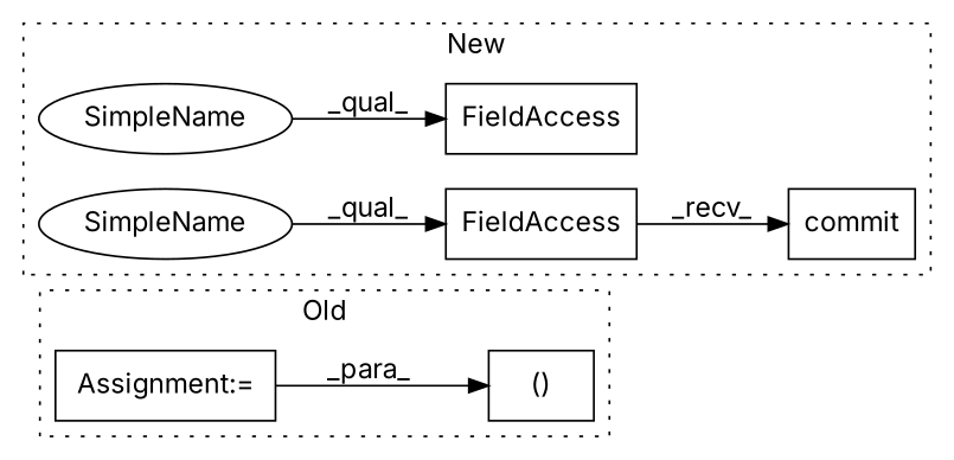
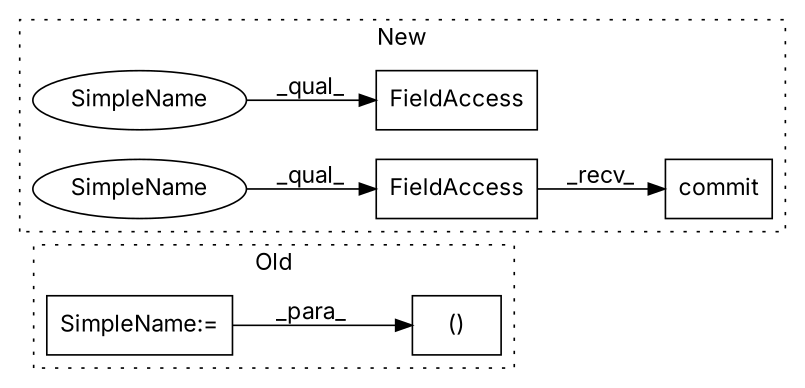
  digraph {
    rankdir=LR
    fontname=Inter
    node [a=22 l=4 s=1771 shape=box fontname=Inter]
    edge [fontname=Inter]
    n1 [a=106 l=205 label="()" s=1551]
-   n2 [a=7 label="Assignment:=" s=869]
+   n2 [a=7 label="SimpleName:=" s=869]
    n3 [a=32 l=8 label=commit s=1784]
    n4 [l=12 label=FieldAccess]
    n5 [l=12 label=FieldAccess s=1619]
    n6 [a=42 label=SimpleName s=1619 shape=ellipse]
    n7 [a=42 label=SimpleName shape=ellipse]
    subgraph cluster_1 {
      label=Old
      style=dotted
      n1
      n2
    }
    subgraph cluster_2 {
      label=New
      style=dotted
      n3
      n4
      n5
      n6
      n7
    }
    n2 -> n1 [label=_para_]
    n4 -> n3 [label=_recv_]
    n6 -> n5 [label=_qual_]
    n7 -> n4 [label=_qual_]
  }
